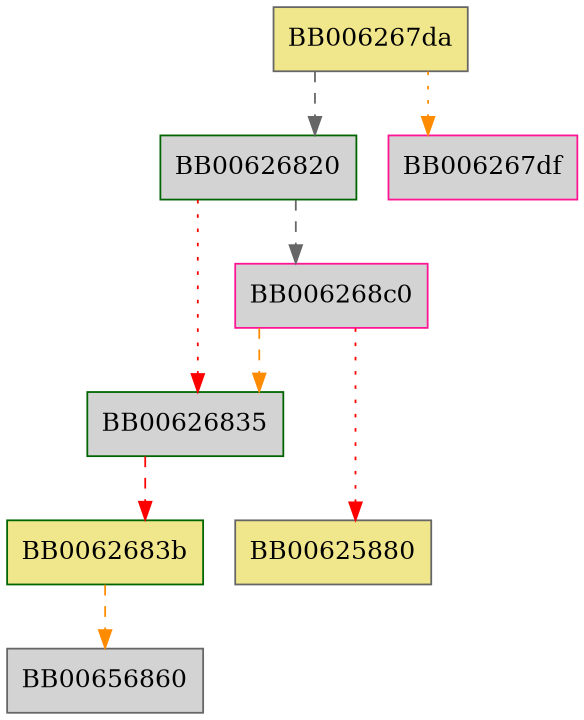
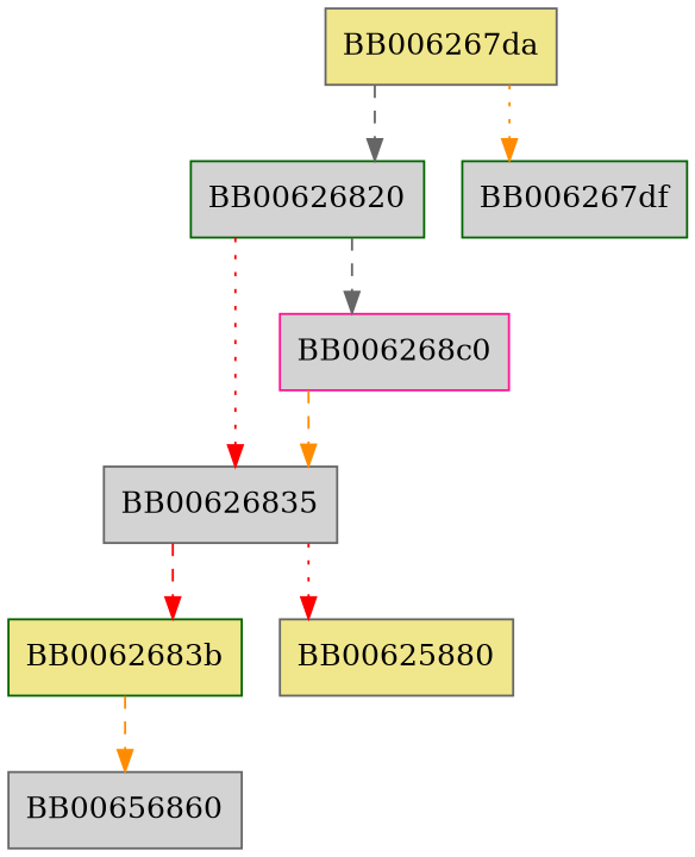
  digraph {
    splines=ortho
    node [color=darkgreen fillcolor=lightgrey shape=box style=filled]
    edge [color=red style=dashed]
    BB00626820
    BB006268c0 [color=deeppink]
-   BB00626835
+   BB00626835 [color=gray40]
    BB006267da [color=gray40 fillcolor=khaki]
-   BB006267df [color=deeppink]
+   BB006267df
    n6 [color=gray40 fillcolor=khaki label=BB00625880]
    BB0062683b [fillcolor=khaki]
    n8 [color=gray40 label=BB00656860]
    BB00626820 -> BB006268c0 [color=gray40]
    BB00626820 -> BB00626835 [style=dotted]
    BB006268c0 -> BB00626835 [color=darkorange]
-   BB006268c0 -> n6 [style=dotted]
+   BB00626835 -> n6 [style=dotted]
    BB00626835 -> BB0062683b
    BB006267da -> BB00626820 [color=gray40]
    BB006267da -> BB006267df [color=darkorange style=dotted]
    BB0062683b -> n8 [color=darkorange]
  }
